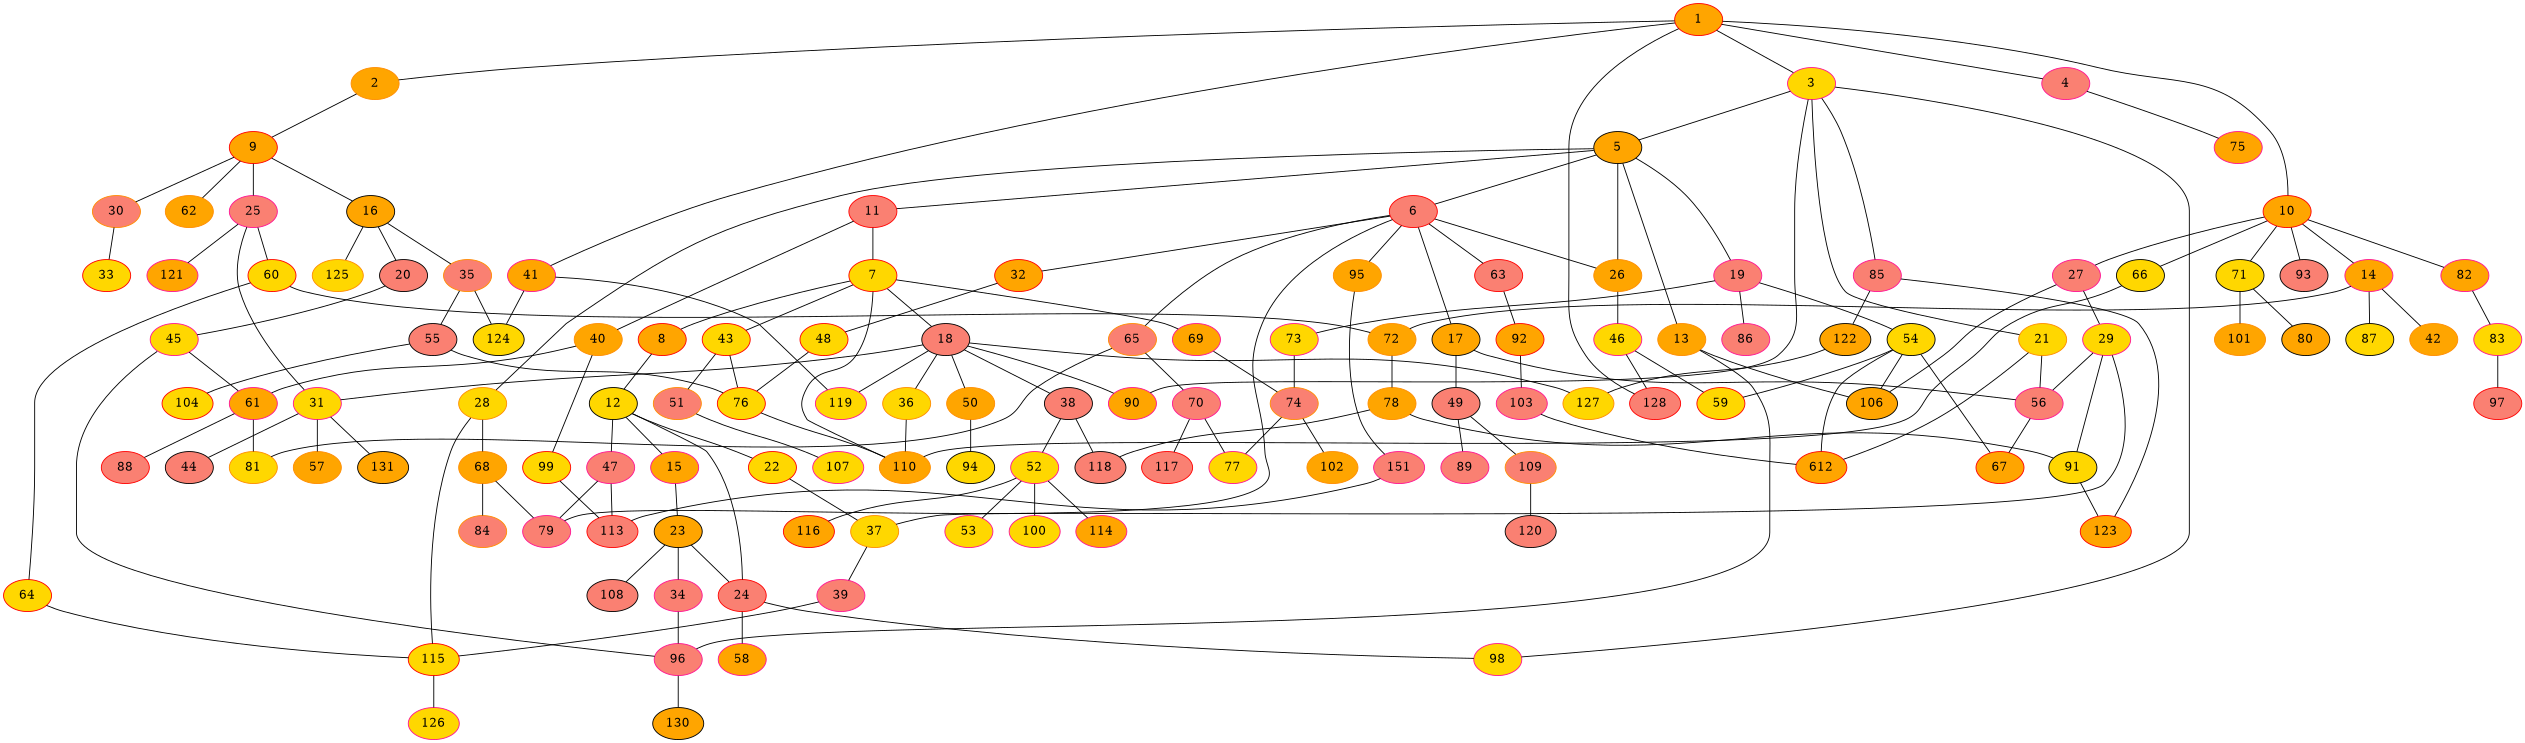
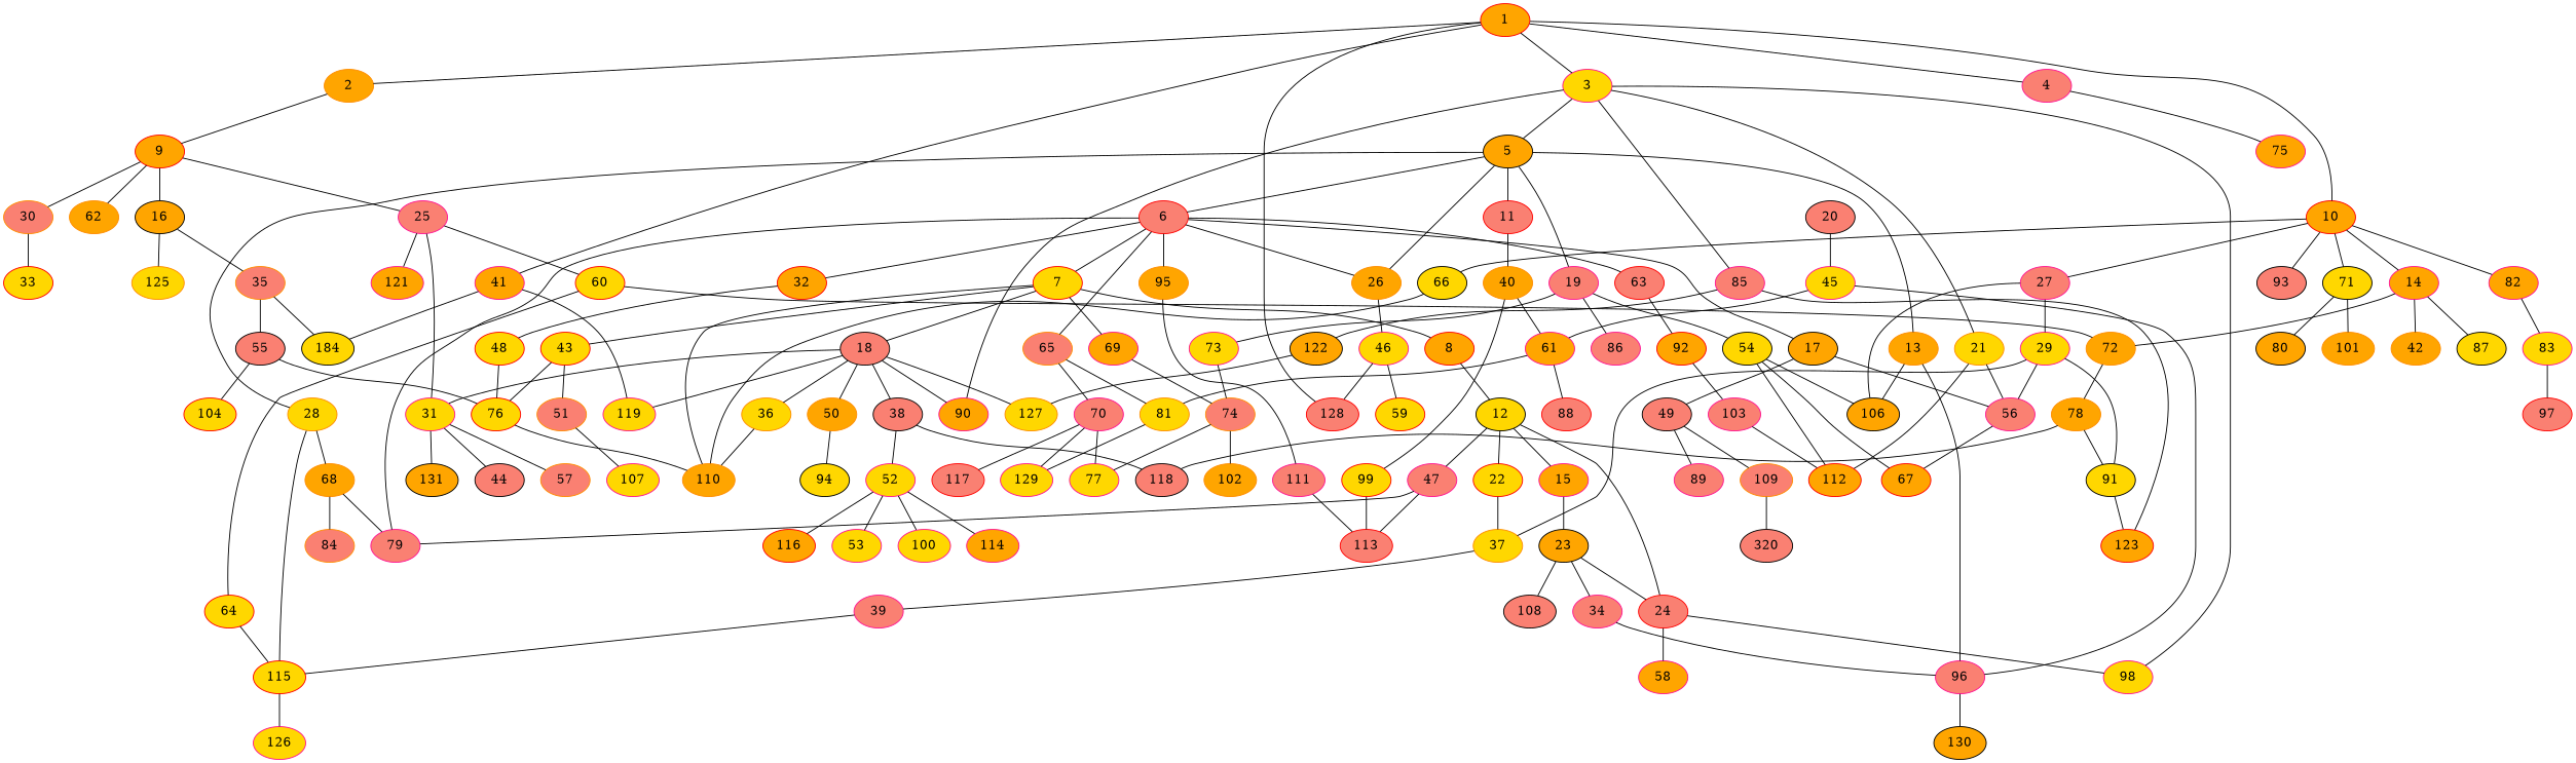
  graph {
    node [color=deeppink fillcolor=orange style=filled]
    1 [color=red]
    2 [color=darkorange]
    3 [fillcolor=gold]
    4 [fillcolor=salmon]
    10 [color=red]
    41
    128 [color=red fillcolor=salmon]
    9 [color=red]
    5 [color=black]
    21 [color=darkorange fillcolor=gold]
    85 [fillcolor=salmon]
    90
    98 [fillcolor=gold]
    75
    14
    27 [fillcolor=salmon]
    66 [color=black fillcolor=gold]
    71 [color=black fillcolor=gold]
    82
    93 [color=black fillcolor=salmon]
    119 [fillcolor=gold]
-   124 [color=black fillcolor=gold]
+   124 [color=black fillcolor=gold label=184]
    16 [color=black]
    25 [fillcolor=salmon]
    30 [color=darkorange fillcolor=salmon]
    62 [color=darkorange]
    6 [color=red fillcolor=salmon]
    11 [color=red fillcolor=salmon]
    13 [color=darkorange]
    19 [fillcolor=salmon]
    26 [color=darkorange]
    28 [color=darkorange fillcolor=gold]
    56 [fillcolor=salmon]
-   112 [color=red label=612]
+   112 [color=red]
    122 [color=black]
    123 [color=red]
    7 [color=red fillcolor=gold]
    17 [color=black]
    32 [color=red]
    63 [color=red fillcolor=salmon]
    65 [color=darkorange fillcolor=salmon]
    79 [fillcolor=salmon]
    95 [color=darkorange]
    40 [color=darkorange]
    106 [color=black]
    96 [fillcolor=salmon]
    54 [color=black fillcolor=gold]
    73 [fillcolor=gold]
    86 [fillcolor=salmon]
    46 [fillcolor=gold]
    68 [color=darkorange]
    115 [color=red fillcolor=gold]
    8 [color=red]
    18 [color=black fillcolor=salmon]
    43 [color=red fillcolor=gold]
    69
    110 [color=darkorange]
    49 [color=black fillcolor=salmon]
    48 [color=red fillcolor=gold]
    92 [color=red]
    81 [color=darkorange fillcolor=gold]
    70 [fillcolor=salmon]
-   111 [fillcolor=salmon label=151]
+   111 [fillcolor=salmon]
    12 [color=black fillcolor=gold]
    31 [fillcolor=gold]
    36 [color=darkorange fillcolor=gold]
    38 [color=black fillcolor=salmon]
    50 [color=darkorange]
    127 [color=darkorange fillcolor=gold]
    51 [color=darkorange fillcolor=salmon]
    76 [color=red fillcolor=gold]
    74 [color=darkorange fillcolor=salmon]
    15
    22 [color=red fillcolor=gold]
    24 [color=red fillcolor=salmon]
    47 [fillcolor=salmon]
    20 [color=black fillcolor=salmon]
    35 [color=darkorange fillcolor=salmon]
    125 [color=darkorange fillcolor=gold]
    60 [color=red fillcolor=gold]
    121
    33 [color=red fillcolor=gold]
    42 [color=darkorange]
    72 [color=darkorange]
    87 [color=black fillcolor=gold]
    29 [fillcolor=gold]
    80 [color=black]
    101 [color=darkorange]
    83 [fillcolor=gold]
    61
    99 [color=red fillcolor=gold]
    23 [color=black]
    37 [color=darkorange fillcolor=gold]
    58
    113 [color=red fillcolor=salmon]
    130 [color=black]
    78 [color=darkorange]
    34 [fillcolor=salmon]
    108 [color=black fillcolor=salmon]
    45 [fillcolor=gold]
    55 [color=black fillcolor=salmon]
    89 [fillcolor=salmon]
    109 [color=darkorange fillcolor=salmon]
    67 [color=red]
    44 [color=black fillcolor=salmon]
-   57 [color=darkorange]
+   57 [color=darkorange fillcolor=salmon]
    131 [color=black]
    52 [fillcolor=gold]
    118 [color=black fillcolor=salmon]
    94 [color=black fillcolor=gold]
    59 [color=red fillcolor=gold]
    39 [fillcolor=salmon]
    64 [color=red fillcolor=gold]
    91 [color=black fillcolor=gold]
    84 [color=darkorange fillcolor=salmon]
    126 [fillcolor=gold]
    104 [color=red fillcolor=gold]
    53 [fillcolor=gold]
    100 [fillcolor=gold]
    114
    116 [color=red]
    88 [color=red fillcolor=salmon]
    107 [fillcolor=gold]
-   120 [color=black fillcolor=salmon]
+   120 [color=black fillcolor=salmon label=320]
+   129 [fillcolor=gold]
    103 [fillcolor=salmon]
    77 [fillcolor=gold]
    117 [color=red fillcolor=salmon]
    102 [color=darkorange]
    97 [color=red fillcolor=salmon]
    1 -- 2
    1 -- 3
    1 -- 4
    1 -- 10
    1 -- 41
    1 -- 128
    2 -- 9
    3 -- 5
    3 -- 21
    3 -- 85
    3 -- 90
    3 -- 98
    4 -- 75
    10 -- 14
    10 -- 27
    10 -- 66
    10 -- 71
    10 -- 82
    10 -- 93
    41 -- 119
    41 -- 124
    9 -- 16
    9 -- 25
    9 -- 30
    9 -- 62
    5 -- 6
    5 -- 11
    5 -- 13
    5 -- 19
    5 -- 26
    5 -- 28
    21 -- 56
    21 -- 112
    85 -- 122
    85 -- 123
    14 -- 42
    14 -- 72
    14 -- 87
    27 -- 106
    27 -- 29
    66 -- 110
    71 -- 80
    71 -- 101
    82 -- 83
-   16 -- 20
    16 -- 35
    16 -- 125
    25 -- 31
    25 -- 60
    25 -- 121
    30 -- 33
    6 -- 26
-   11 -- 7
+   6 -- 7
    6 -- 17
    6 -- 32
    6 -- 63
    6 -- 65
    6 -- 79
    6 -- 95
    11 -- 40
    13 -- 106
    13 -- 96
    19 -- 54
    19 -- 73
    19 -- 86
    26 -- 46
    28 -- 68
    28 -- 115
    56 -- 67
    122 -- 127
    7 -- 8
    7 -- 18
    7 -- 43
    7 -- 69
    7 -- 110
    17 -- 56
    17 -- 49
    32 -- 48
    63 -- 92
    65 -- 81
    65 -- 70
    95 -- 111
    40 -- 61
    40 -- 99
    96 -- 130
    54 -- 112
    54 -- 106
    54 -- 67
-   54 -- 59
    73 -- 74
    46 -- 128
    46 -- 59
    68 -- 79
    68 -- 84
    115 -- 126
    8 -- 12
    18 -- 90
    18 -- 119
    18 -- 31
    18 -- 36
    18 -- 38
    18 -- 50
    18 -- 127
    43 -- 51
    43 -- 76
    69 -- 74
    49 -- 89
    49 -- 109
    48 -- 76
    92 -- 103
+   81 -- 129
+   70 -- 129
    70 -- 77
    70 -- 117
    111 -- 113
    12 -- 15
    12 -- 22
    12 -- 24
    12 -- 47
    31 -- 44
    31 -- 57
    31 -- 131
    36 -- 110
    38 -- 52
    38 -- 118
    50 -- 94
    51 -- 107
    76 -- 110
    74 -- 77
    74 -- 102
    15 -- 23
    22 -- 37
    24 -- 98
    24 -- 58
    47 -- 79
    47 -- 113
    20 -- 45
    35 -- 124
    35 -- 55
    60 -- 72
    60 -- 64
    72 -- 78
    29 -- 56
    29 -- 37
    29 -- 91
    83 -- 97
    61 -- 81
    61 -- 88
    99 -- 113
    23 -- 24
    23 -- 34
    23 -- 108
    37 -- 39
    78 -- 118
    78 -- 91
    34 -- 96
    45 -- 96
    45 -- 61
    55 -- 76
    55 -- 104
    109 -- 120
    52 -- 53
    52 -- 100
    52 -- 114
    52 -- 116
    39 -- 115
    64 -- 115
    91 -- 123
    103 -- 112
  }
